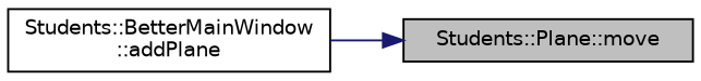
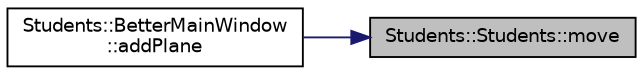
  digraph {
    rankdir=RL
    node [color=black fontname=Helvetica fontsize=10 shape=record style=filled]
-   n1 [fillcolor=grey75 fontcolor=black height=0.2 label="Students::Plane::move" width=0.4]
+   n1 [fillcolor=grey75 fontcolor=black height=0.2 label="Students::Students::move" width=0.4]
    n2 [fillcolor=white height=0.2 label="Students::BetterMainWindow\l::addPlane" width=0.4]
    n1 -> n2 [color=midnightblue dir=back fontname=Helvetica fontsize=10 labelfontname=Helvetica labelfontsize=10 style=solid]
  }
